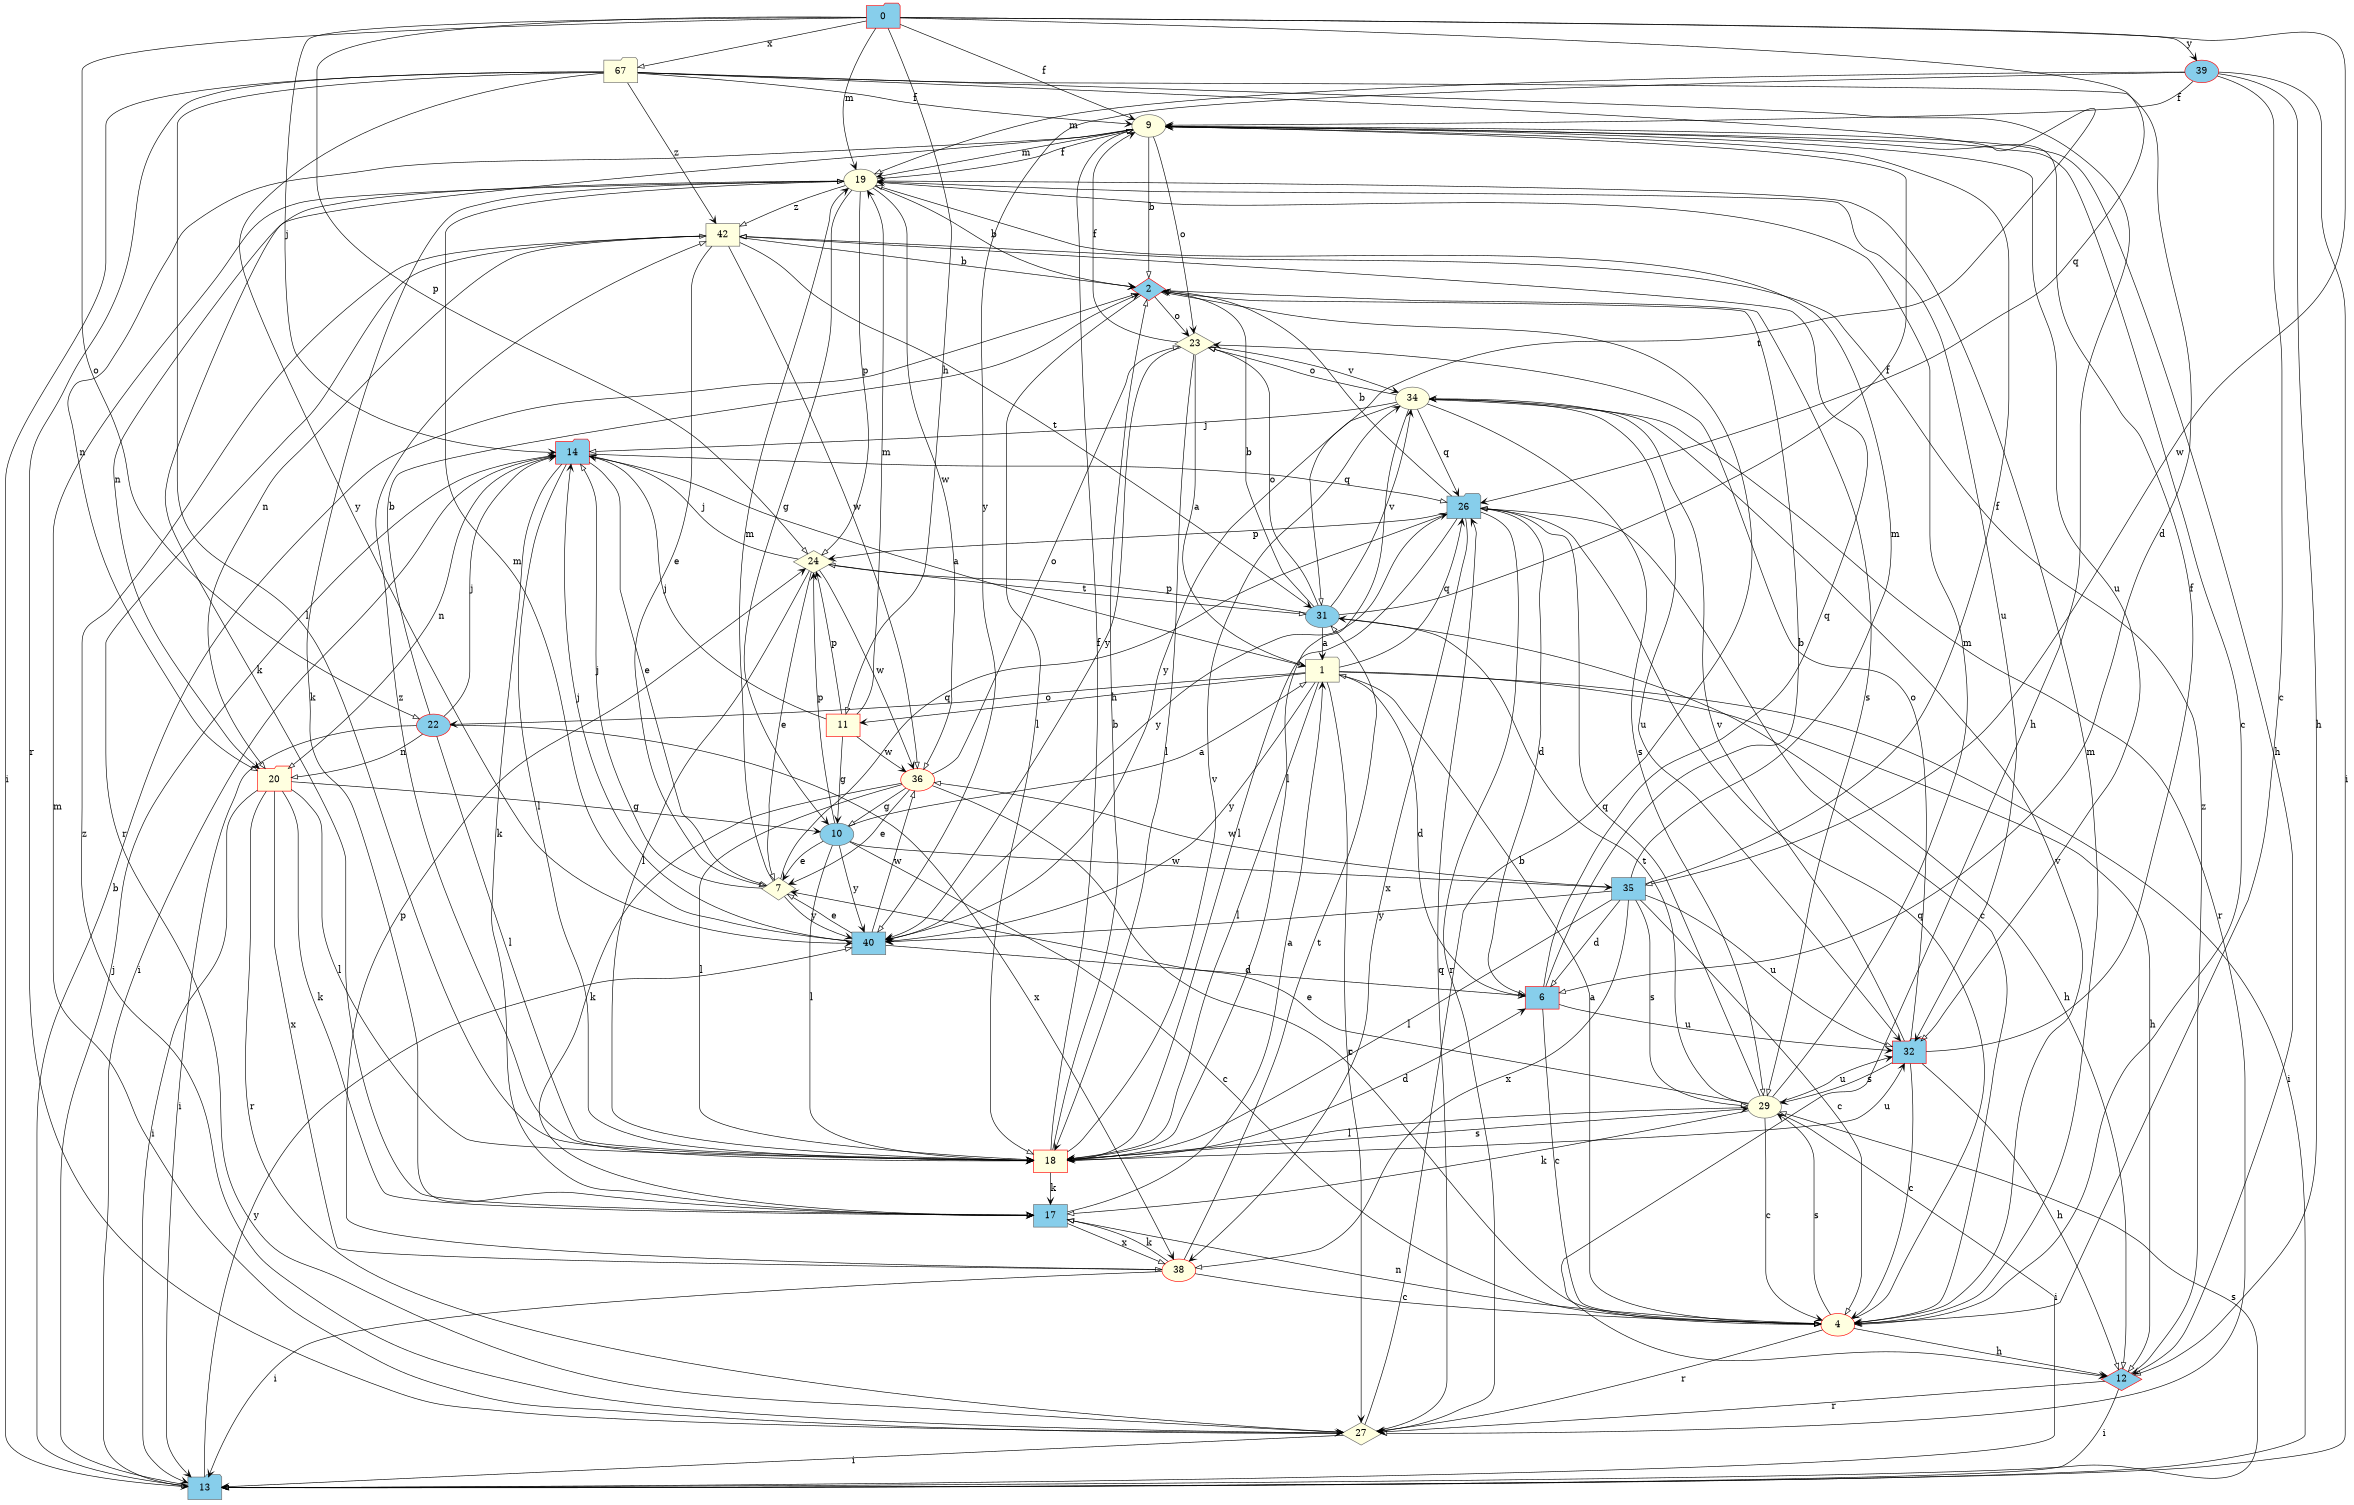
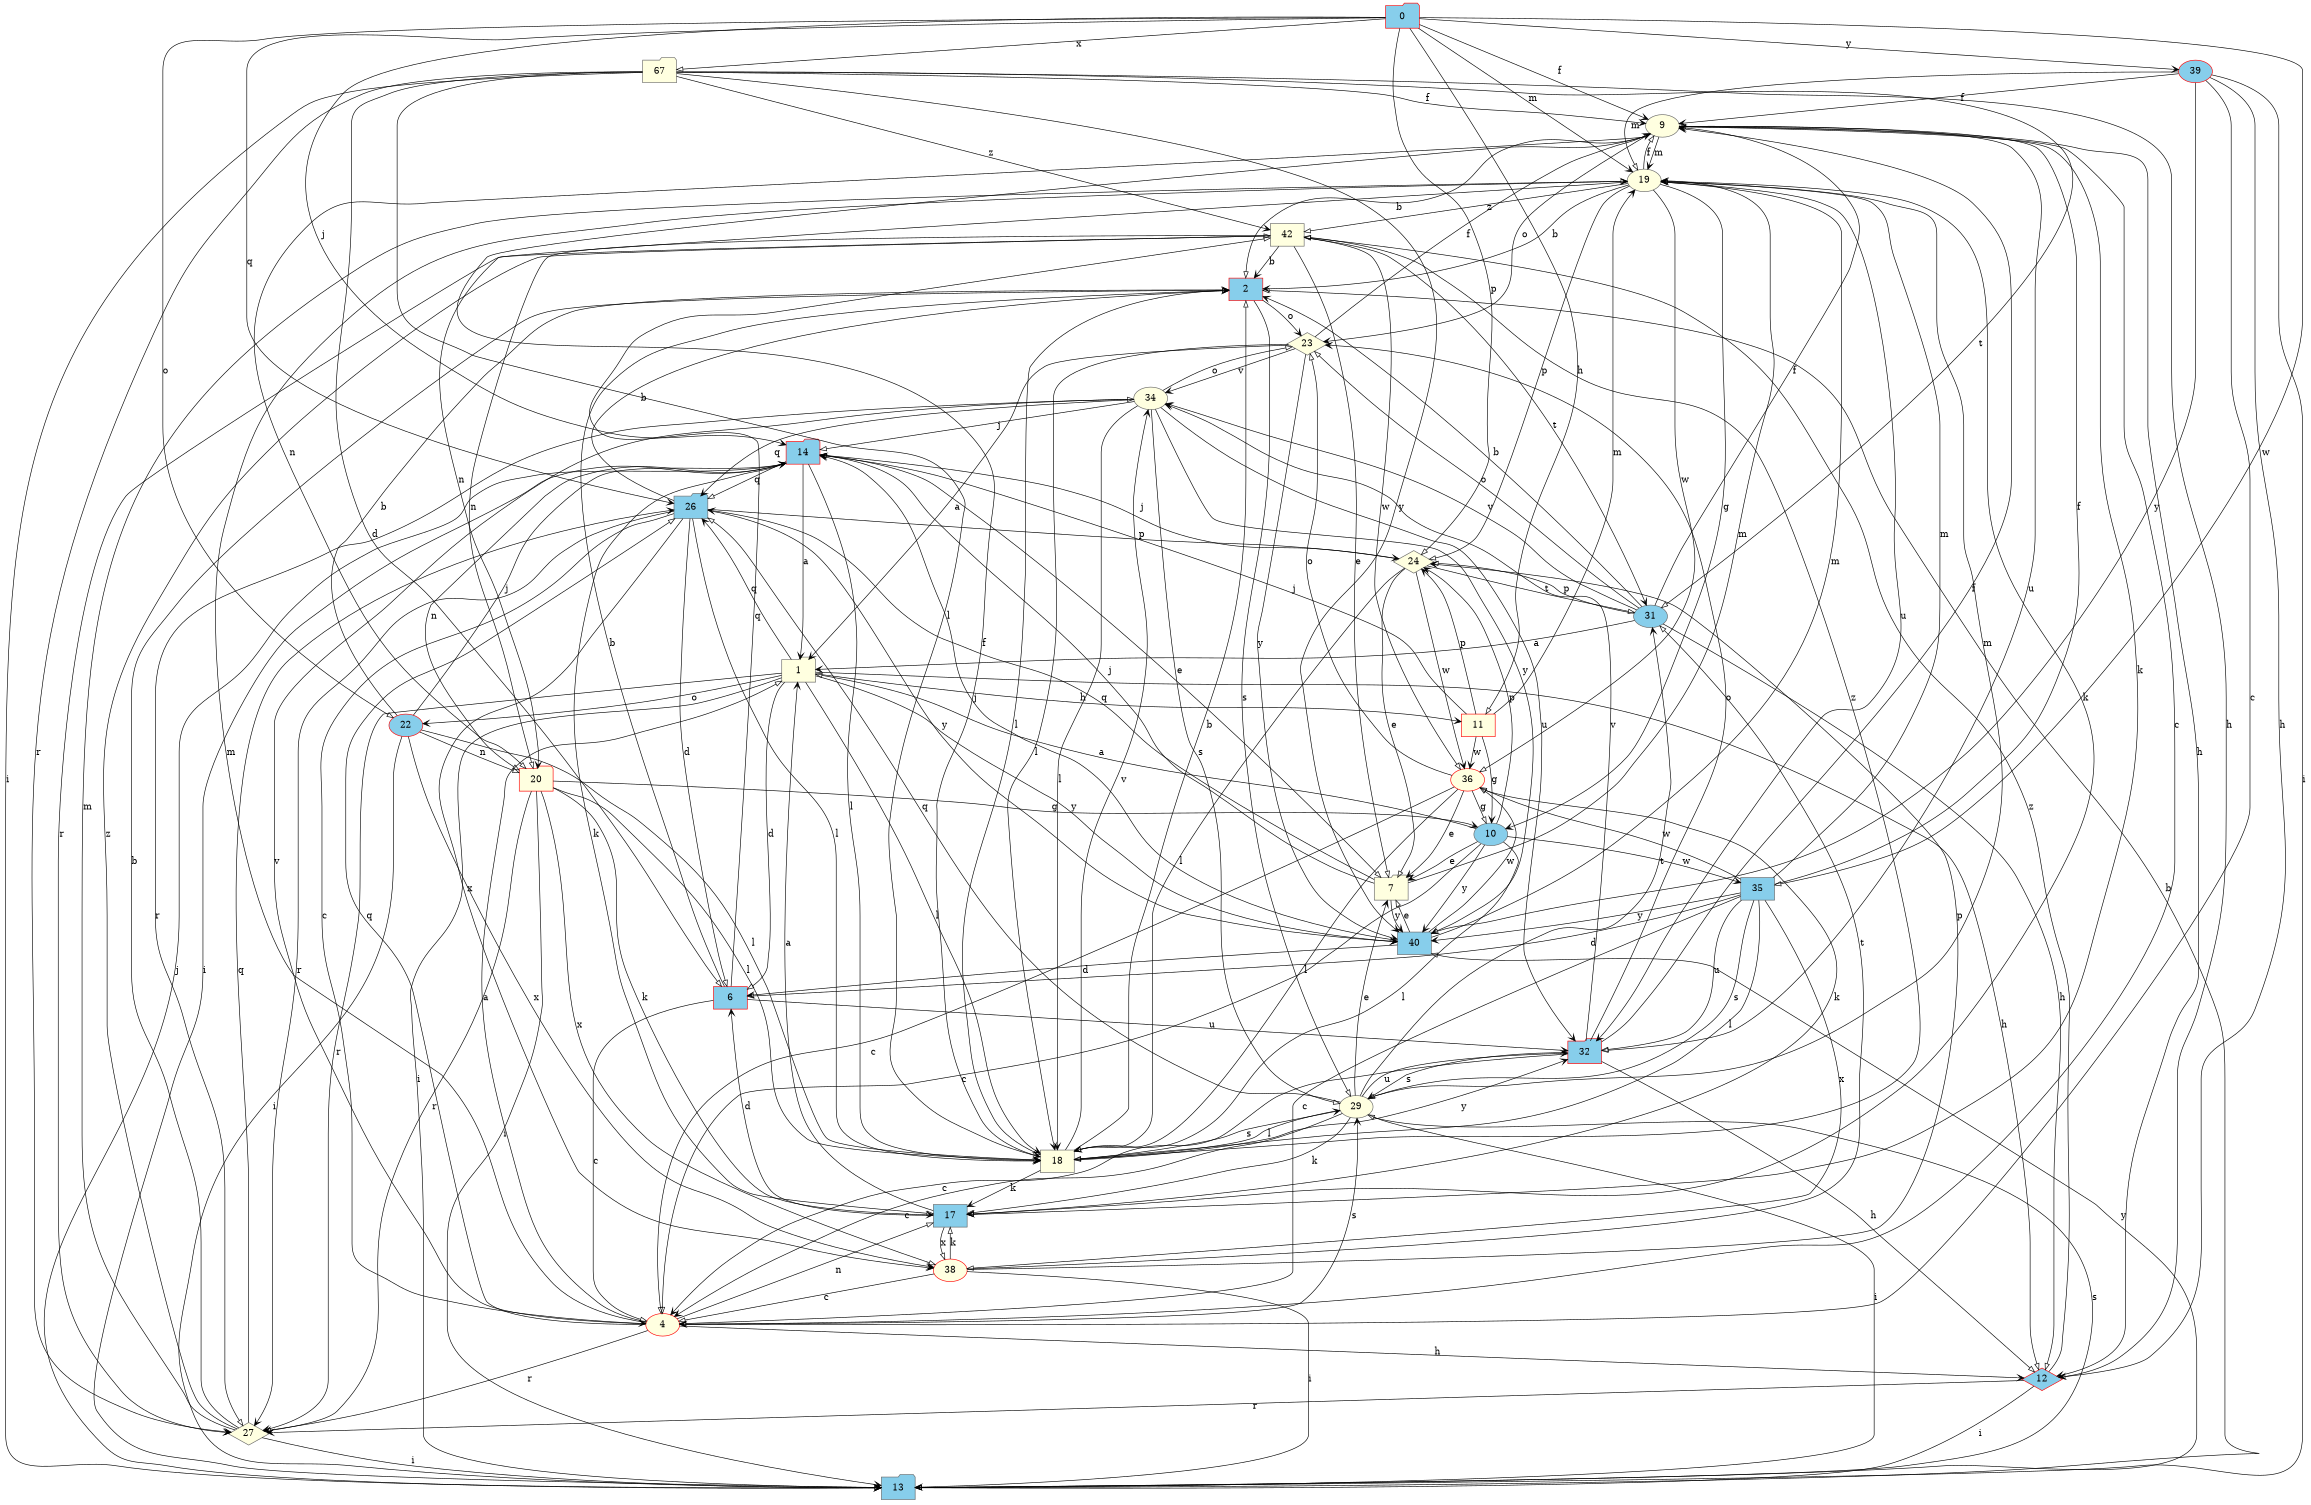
  strict digraph {
    fontname="DejaVu Serif"
    node [color=gray40 fillcolor=lightyellow fontname="DejaVu Serif" shape=ellipse style=filled]
    edge [arrowhead=vee fontname="DejaVu Serif"]
    0 [color=red fillcolor=skyblue shape=folder]
    9
    11 [color=red shape=box]
    14 [color=red fillcolor=skyblue shape=folder]
    19
    22 [color=red fillcolor=skyblue]
    24 [shape=diamond]
    26 [fillcolor=skyblue shape=folder]
    35 [fillcolor=skyblue shape=box]
    n10 [label=67 shape=folder]
    39 [color=red fillcolor=skyblue]
    12 [color=red fillcolor=skyblue shape=diamond]
-   2 [color=red fillcolor=skyblue shape=diamond]
+   2 [color=red fillcolor=skyblue shape=box]
    23 [shape=diamond]
    4 [color=red]
    17 [fillcolor=skyblue shape=box]
    32 [color=red fillcolor=skyblue shape=folder]
    20 [color=red shape=folder]
    10 [fillcolor=skyblue]
    36 [color=red]
    1 [shape=folder]
    13 [fillcolor=skyblue shape=folder]
-   18 [color=red shape=box]
-   7 [shape=diamond]
+   18 [shape=box]
+   7 [shape=folder]
    42 [shape=box]
    38 [color=red]
    31 [fillcolor=skyblue]
    6 [color=red fillcolor=skyblue shape=box]
    27 [shape=diamond]
    40 [fillcolor=skyblue shape=box]
    29
    34
    0 -> 9 [label=f]
    0 -> 11 [arrowhead=onormal label=h]
    0 -> 14 [label=j]
    0 -> 19 [label=m]
    0 -> 22 [arrowhead=onormal label=o]
    0 -> 24 [arrowhead=onormal label=p]
    0 -> 26 [label=q]
    0 -> 35 [arrowhead=onormal label=w]
    0 -> n10 [arrowhead=onormal label=x]
    0 -> 39 [label=y]
    9 -> 19 [label=m]
    9 -> 12 [label=h]
    9 -> 2 [arrowhead=onormal label=b]
    9 -> 23 [label=o]
    9 -> 4 [arrowhead=onormal label=c]
    9 -> 17 [arrowhead=onormal label=k]
    9 -> 32 [arrowhead=onormal label=u]
    9 -> 20 [arrowhead=onormal label=n]
    11 -> 14 [label=j]
    11 -> 19 [label=m]
    11 -> 24 [label=p]
    11 -> 10 [label=g]
    11 -> 36 [label=w]
    14 -> 26 [arrowhead=onormal label=q]
    14 -> 17 [arrowhead=onormal label=k]
    14 -> 20 [arrowhead=onormal label=n]
    14 -> 1 [label=a]
    14 -> 13 [arrowhead=onormal label=i]
    14 -> 18 [arrowhead=onormal label=l]
    14 -> 7 [arrowhead=onormal label=e]
    19 -> 9 [arrowhead=onormal label=f]
    19 -> 24 [arrowhead=onormal label=p]
    19 -> 2 [label=b]
    19 -> 17 [arrowhead=onormal label=k]
    19 -> 32 [label=u]
    19 -> 20 [label=n]
    19 -> 10 [label=g]
    19 -> 36 [arrowhead=onormal label=w]
    19 -> 42 [arrowhead=onormal label=z]
    22 -> 14 [label=j]
    22 -> 2 [label=b]
    22 -> 20 [arrowhead=onormal label=n]
    22 -> 13 [label=i]
    22 -> 18 [label=l]
    22 -> 38 [label=x]
    24 -> 14 [arrowhead=onormal label=j]
    24 -> 36 [label=w]
    24 -> 18 [arrowhead=onormal label=l]
    24 -> 7 [arrowhead=onormal label=e]
    24 -> 31 [arrowhead=onormal label=t]
    26 -> 24 [label=p]
    26 -> 2 [arrowhead=onormal label=b]
    26 -> 4 [label=c]
    26 -> 18 [label=l]
    26 -> 38 [label=x]
    26 -> 6 [arrowhead=onormal label=d]
    26 -> 27 [label=r]
    26 -> 40 [label=y]
    35 -> 9 [arrowhead=onormal label=f]
    35 -> 19 [arrowhead=onormal label=m]
    35 -> 4 [arrowhead=onormal label=c]
    35 -> 32 [arrowhead=onormal label=u]
    35 -> 36 [arrowhead=onormal label=w]
    35 -> 18 [arrowhead=onormal label=l]
    35 -> 38 [arrowhead=onormal label=x]
    35 -> 6 [arrowhead=onormal label=d]
    35 -> 40 [label=y]
    35 -> 29 [arrowhead=onormal label=s]
    n10 -> 9 [label=f]
    n10 -> 12 [label=h]
    n10 -> 13 [label=i]
    n10 -> 18 [label=l]
    n10 -> 42 [label=z]
    n10 -> 31 [arrowhead=onormal label=t]
    n10 -> 6 [arrowhead=onormal label=d]
    n10 -> 27 [label=r]
    n10 -> 40 [label=y]
    39 -> 9 [label=f]
    39 -> 19 [arrowhead=onormal label=m]
    39 -> 12 [arrowhead=onormal label=h]
    39 -> 4 [label=c]
    39 -> 13 [arrowhead=onormal label=i]
    39 -> 40 [arrowhead=onormal label=y]
    12 -> 13 [arrowhead=onormal label=i]
    12 -> 42 [arrowhead=onormal label=z]
    12 -> 27 [label=r]
    2 -> 23 [label=o]
    2 -> 18 [arrowhead=onormal label=l]
    2 -> 29 [arrowhead=onormal label=s]
    23 -> 9 [label=f]
-   23 -> 1 [arrowhead=onormal label=a]
+   23 -> 1 [label=a]
    23 -> 18 [label=l]
    23 -> 40 [label=y]
    23 -> 34 [label=v]
    4 -> 19 [label=m]
    4 -> 26 [arrowhead=onormal label=q]
    4 -> 12 [label=h]
    4 -> 17 [arrowhead=onormal label=n]
    4 -> 1 [arrowhead=onormal label=a]
    4 -> 27 [label=r]
    4 -> 29 [label=s]
    4 -> 34 [arrowhead=onormal label=v]
    17 -> 1 [label=a]
    17 -> 38 [arrowhead=onormal label=x]
-   18 -> 6 [label=d]
+   17 -> 6 [label=d]
    32 -> 9 [label=f]
    32 -> 12 [arrowhead=onormal label=h]
    32 -> 23 [label=o]
    32 -> 4 [label=c]
    32 -> 29 [label=s]
    32 -> 34 [label=v]
    20 -> 17 [label=k]
    20 -> 10 [label=g]
    20 -> 13 [label=i]
    20 -> 18 [label=l]
    20 -> 38 [arrowhead=onormal label=x]
    20 -> 27 [arrowhead=onormal label=r]
    10 -> 24 [label=p]
    10 -> 35 [label=w]
    10 -> 4 [arrowhead=onormal label=c]
    10 -> 1 [arrowhead=onormal label=a]
    10 -> 18 [label=l]
    10 -> 7 [label=e]
    10 -> 40 [label=y]
    36 -> 23 [arrowhead=onormal label=o]
    36 -> 4 [arrowhead=onormal label=c]
    36 -> 17 [label=k]
    36 -> 10 [arrowhead=onormal label=g]
    36 -> 18 [arrowhead=onormal label=l]
    36 -> 7 [label=e]
    1 -> 11 [label=h]
    1 -> 22 [label=o]
    1 -> 26 [label=q]
    1 -> 12 [arrowhead=onormal label=h]
    1 -> 13 [arrowhead=onormal label=i]
    1 -> 18 [label=l]
    1 -> 6 [arrowhead=onormal label=d]
    1 -> 27 [label=r]
    1 -> 40 [label=y]
    13 -> 14 [label=j]
    13 -> 2 [arrowhead=onormal label=b]
    13 -> 40 [arrowhead=onormal label=y]
    13 -> 29 [arrowhead=onormal label=s]
    18 -> 9 [arrowhead=onormal label=f]
    18 -> 2 [arrowhead=onormal label=b]
    18 -> 17 [label=k]
-   18 -> 32 [label=u]
+   18 -> 32 [label=y]
    18 -> 42 [arrowhead=onormal label=z]
    18 -> 29 [label=s]
    18 -> 34 [label=v]
    7 -> 14 [arrowhead=onormal label=j]
    7 -> 19 [label=m]
    7 -> 26 [label=q]
    7 -> 40 [label=y]
    42 -> 2 [label=b]
    42 -> 20 [arrowhead=onormal label=n]
    42 -> 36 [arrowhead=onormal label=w]
    42 -> 7 [arrowhead=onormal label=e]
    42 -> 31 [label=t]
    42 -> 27 [label=r]
    38 -> 24 [label=p]
    38 -> 4 [arrowhead=onormal label=c]
    38 -> 17 [arrowhead=onormal label=k]
    38 -> 13 [label=i]
    38 -> 31 [arrowhead=onormal label=t]
    31 -> 9 [label=f]
    31 -> 24 [arrowhead=onormal label=p]
    31 -> 12 [arrowhead=onormal label=h]
    31 -> 2 [label=b]
    31 -> 23 [arrowhead=onormal label=o]
    31 -> 1 [label=a]
    31 -> 34 [label=v]
-   6 -> 2 [arrowhead=onormal label=b]
+   6 -> 2 [label=b]
    6 -> 4 [arrowhead=onormal label=c]
    6 -> 32 [label=u]
    6 -> 42 [arrowhead=onormal label=q]
    27 -> 19 [arrowhead=onormal label=m]
    27 -> 26 [label=q]
    27 -> 2 [arrowhead=onormal label=b]
    27 -> 13 [label=i]
    27 -> 42 [arrowhead=onormal label=z]
    40 -> 14 [label=j]
    40 -> 19 [arrowhead=onormal label=m]
    40 -> 36 [arrowhead=onormal label=w]
    40 -> 7 [arrowhead=onormal label=e]
    40 -> 6 [label=d]
    29 -> 19 [label=m]
    29 -> 26 [arrowhead=onormal label=q]
    29 -> 4 [label=c]
    29 -> 17 [arrowhead=onormal label=k]
    29 -> 32 [label=u]
    29 -> 13 [arrowhead=onormal label=i]
    29 -> 18 [arrowhead=onormal label=l]
    29 -> 7 [label=e]
    29 -> 31 [label=t]
    34 -> 14 [arrowhead=onormal label=j]
    34 -> 26 [label=q]
    34 -> 23 [arrowhead=onormal label=o]
    34 -> 32 [label=u]
    34 -> 18 [label=l]
    34 -> 27 [arrowhead=onormal label=r]
    34 -> 40 [label=y]
    34 -> 29 [arrowhead=onormal label=s]
  }
